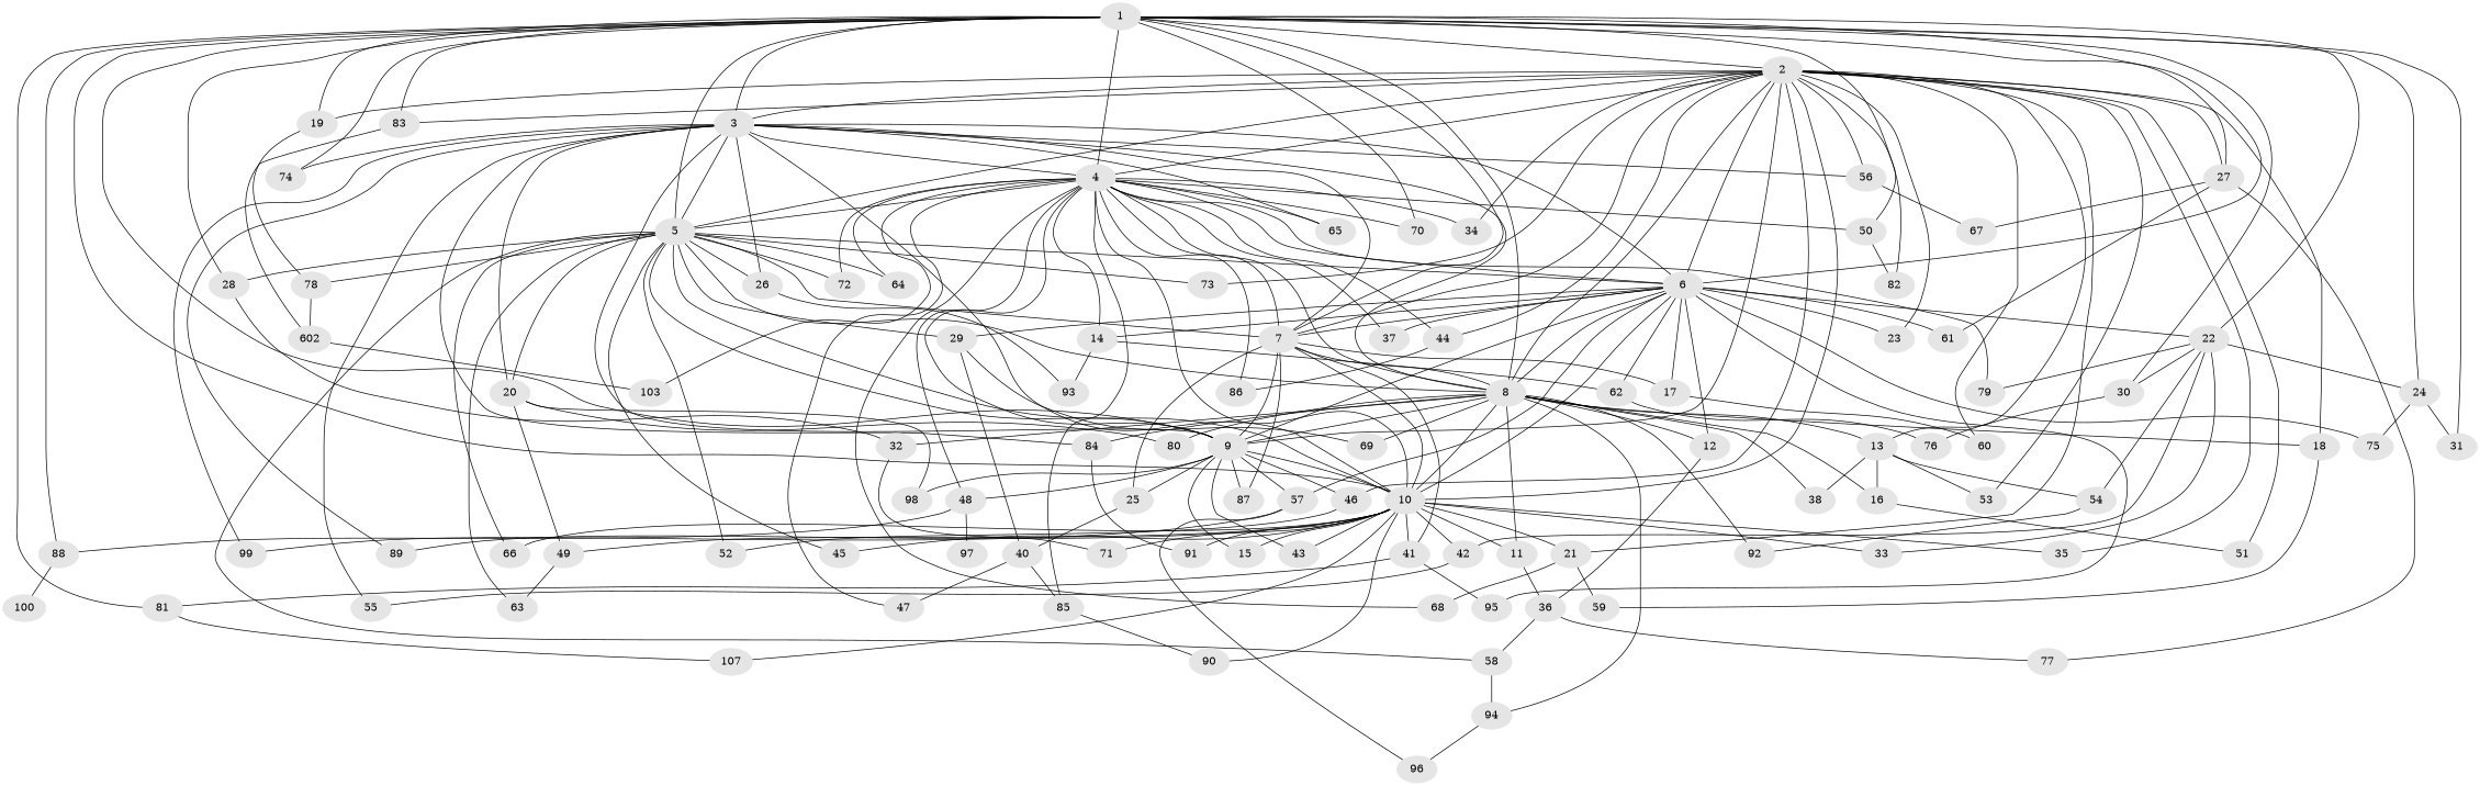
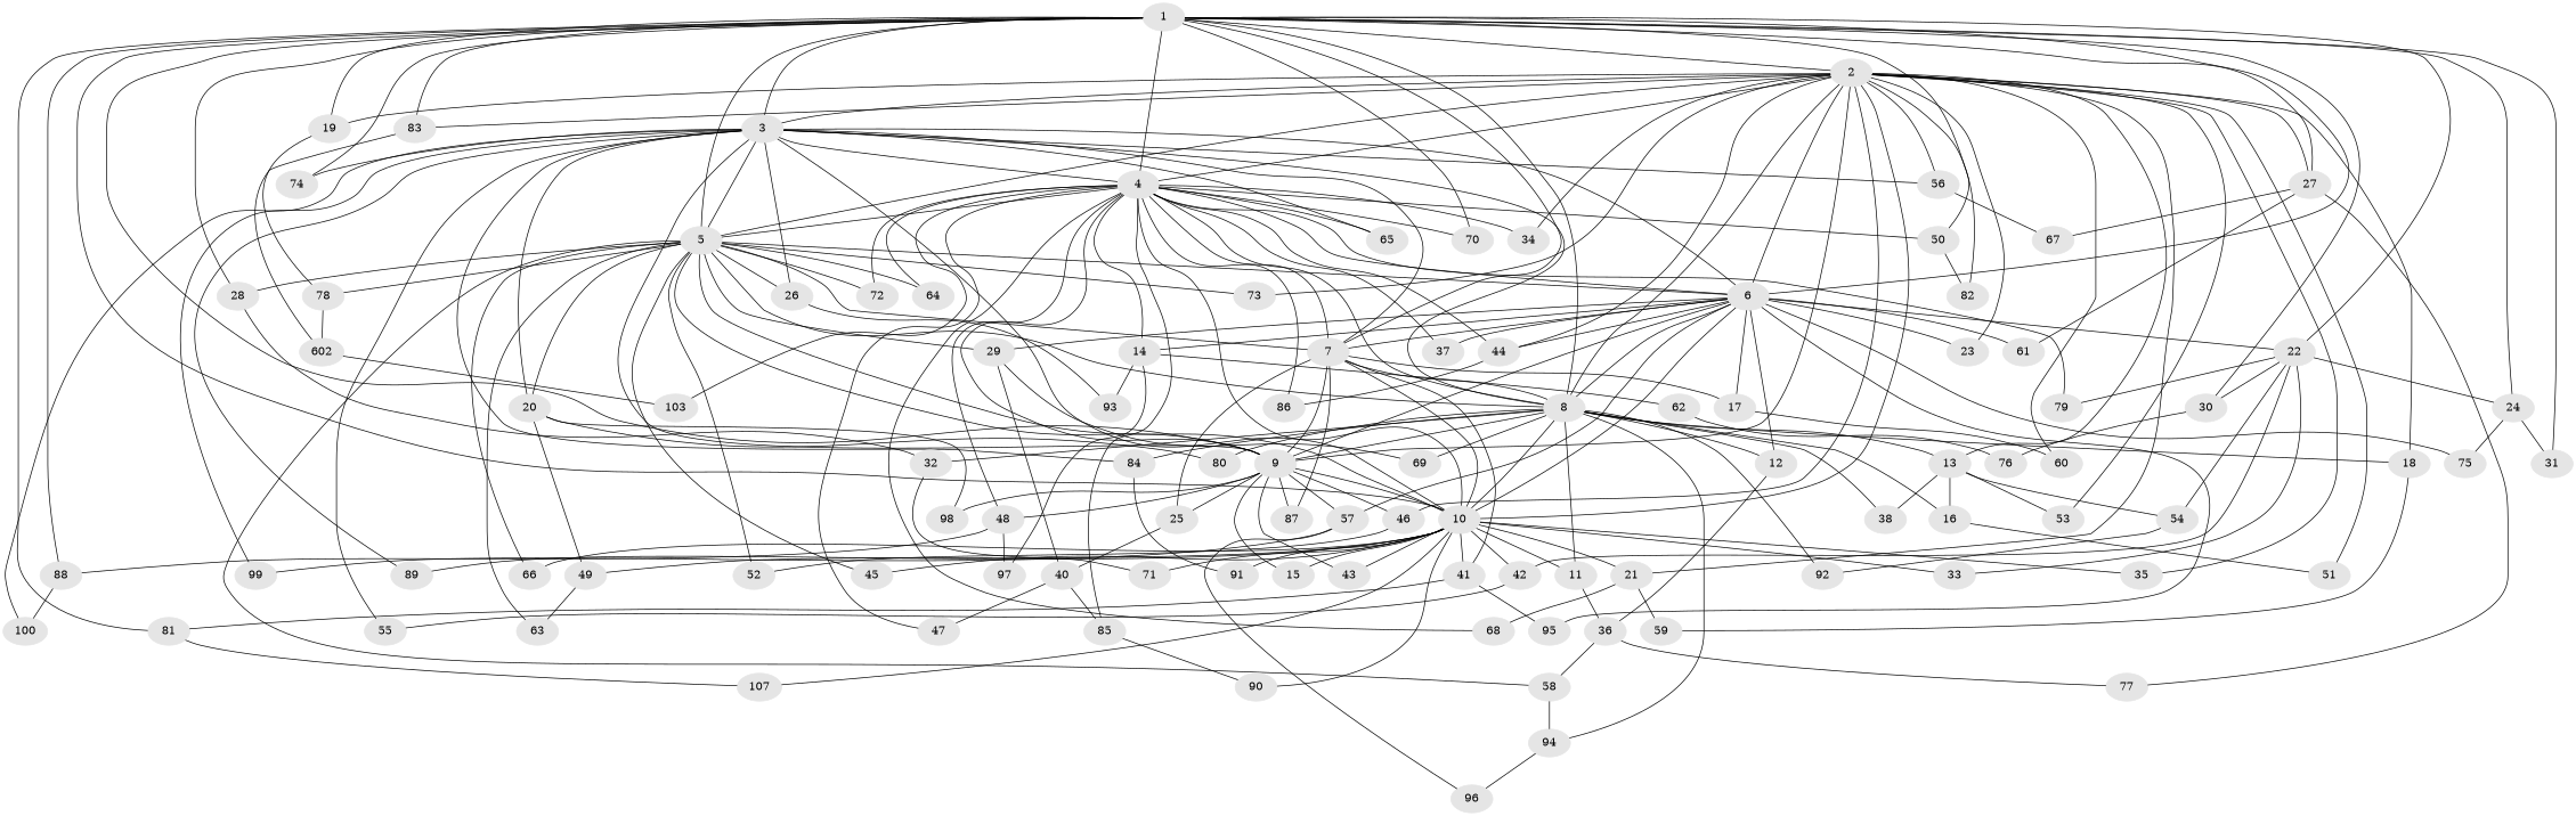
  graph {
    node [color=gray90 style=filled]
    1
    2
    3
    4
    5
    6
    7
    8
    9
    10
    19
    22
    24
    27
    28
    30
    31
    50
    70
    74
    81
    83
    88
    13
    18
    21
    23
    34
    35
    44
    46
    51
    53
    56
    60
    73
    82
    20
    26
    55
    65
    84
    89
    99
    100
    14
    37
    47
    48
    64
    68
    72
    79
    85
    86
    103
    29
    45
    52
    58
    63
    66
    78
    12
    17
    57
    61
    62
    75
    95
    25
    41
    87
    11
    16
    32
    38
    69
    80
    92
    94
    15
    43
    98
    33
    42
    49
    71
    90
    91
    n91 [label=107]
    54
    67
    77
    76
    n96 [label=602]
    59
    93
    97
    40
    36
    96
    1 -- 2
    1 -- 3
    1 -- 4
    1 -- 5
    1 -- 6
    1 -- 7
    1 -- 8
    1 -- 9
    1 -- 10
    1 -- 19
    1 -- 22
    1 -- 24
    1 -- 27
    1 -- 28
    1 -- 30
    1 -- 31
    1 -- 50
    1 -- 70
    1 -- 74
    1 -- 81
    1 -- 83
    1 -- 88
    2 -- 3
    2 -- 4
    2 -- 5
    2 -- 6
-   2 -- 7
    2 -- 8
    2 -- 9
    2 -- 10
    2 -- 19
    2 -- 27
    2 -- 83
    2 -- 13
    2 -- 18
    2 -- 21
    2 -- 23
    2 -- 34
    2 -- 35
    2 -- 44
    2 -- 46
    2 -- 51
    2 -- 53
    2 -- 56
    2 -- 60
    2 -- 73
    2 -- 82
    3 -- 4
    3 -- 5
    3 -- 6
    3 -- 7
    3 -- 8
    3 -- 9
    3 -- 10
    3 -- 74
    3 -- 56
    3 -- 20
    3 -- 26
    3 -- 55
    3 -- 65
    3 -- 84
    3 -- 89
    3 -- 99
+   3 -- 100
    4 -- 5
    4 -- 6
    4 -- 7
    4 -- 8
    4 -- 9
    4 -- 10
    4 -- 50
    4 -- 70
    4 -- 34
    4 -- 44
    4 -- 65
    4 -- 14
    4 -- 37
    4 -- 47
    4 -- 48
    4 -- 64
    4 -- 68
    4 -- 72
    4 -- 79
    4 -- 85
    4 -- 86
    4 -- 103
    5 -- 6
    5 -- 7
    5 -- 8
    5 -- 9
    5 -- 10
    5 -- 28
    5 -- 73
    5 -- 20
    5 -- 26
    5 -- 64
    5 -- 72
    5 -- 29
    5 -- 45
    5 -- 52
    5 -- 58
    5 -- 63
    5 -- 66
    5 -- 78
    6 -- 7
    6 -- 8
    6 -- 9
    6 -- 10
    6 -- 22
    6 -- 23
    6 -- 14
    6 -- 37
    6 -- 29
    6 -- 12
    6 -- 17
    6 -- 57
    6 -- 61
-   6 -- 62
+   6 -- 44
    6 -- 75
    6 -- 95
    7 -- 8
    7 -- 9
    7 -- 10
    7 -- 17
    7 -- 25
    7 -- 41
    7 -- 87
    8 -- 9
    8 -- 10
    8 -- 13
    8 -- 18
    8 -- 84
    8 -- 12
    8 -- 11
    8 -- 16
    8 -- 32
    8 -- 38
    8 -- 69
    8 -- 80
    8 -- 92
    8 -- 94
    9 -- 10
    9 -- 46
    9 -- 48
    9 -- 57
    9 -- 25
    9 -- 87
    9 -- 15
    9 -- 43
    9 -- 98
    10 -- 21
    10 -- 35
    10 -- 89
    10 -- 45
    10 -- 66
    10 -- 41
    10 -- 11
    10 -- 15
    10 -- 43
    10 -- 33
    10 -- 42
    10 -- 49
    10 -- 71
    10 -- 90
    10 -- 91
    10 -- n91
    19 -- 78
    22 -- 24
    22 -- 30
    22 -- 79
    22 -- 33
    22 -- 42
    22 -- 54
    24 -- 31
    24 -- 75
    27 -- 61
    27 -- 67
    27 -- 77
    28 -- 32
    30 -- 76
    50 -- 82
    81 -- n91
    83 -- n96
    88 -- 100
    13 -- 53
    13 -- 16
    13 -- 38
    13 -- 54
    18 -- 59
    21 -- 68
    21 -- 59
    44 -- 86
    46 -- 52
    56 -- 67
    20 -- 80
    20 -- 98
    20 -- 49
    26 -- 93
    84 -- 91
    14 -- 62
    14 -- 93
+   14 -- 97
    48 -- 88
    48 -- 97
    85 -- 90
    29 -- 69
    29 -- 40
    58 -- 94
    78 -- n96
    12 -- 36
    17 -- 60
    57 -- 99
    57 -- 96
    62 -- 76
    25 -- 40
    41 -- 81
    41 -- 95
    11 -- 36
    16 -- 51
    32 -- 71
    94 -- 96
    42 -- 55
    49 -- 63
    54 -- 92
    n96 -- 103
    40 -- 47
    40 -- 85
    36 -- 58
    36 -- 77
  }
